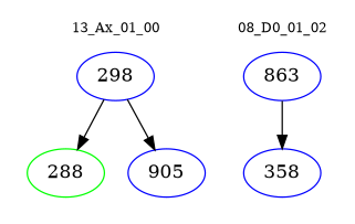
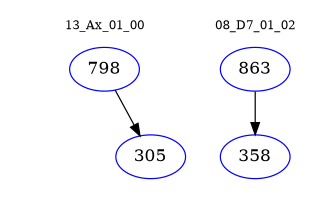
  digraph {
    node [color=blue]
    edge [color=black]
-   n1 [label=298]
-   n2 [color=green label=288]
-   n3 [label=905]
+   n1 [label=798]
+   n3 [label=305]
    n4 [label=863]
    n5 [label=358]
    subgraph cluster_1 {
      color=white
      fontsize=10
      label="13_Ax_01_00"
      n1
-     n2
      n3
    }
    subgraph cluster_2 {
      color=white
      fontsize=10
-     label="08_D0_01_02"
+     label="08_D7_01_02"
      n4
      n5
    }
-   n1 -> n2
    n1 -> n3
    n4 -> n5
  }
